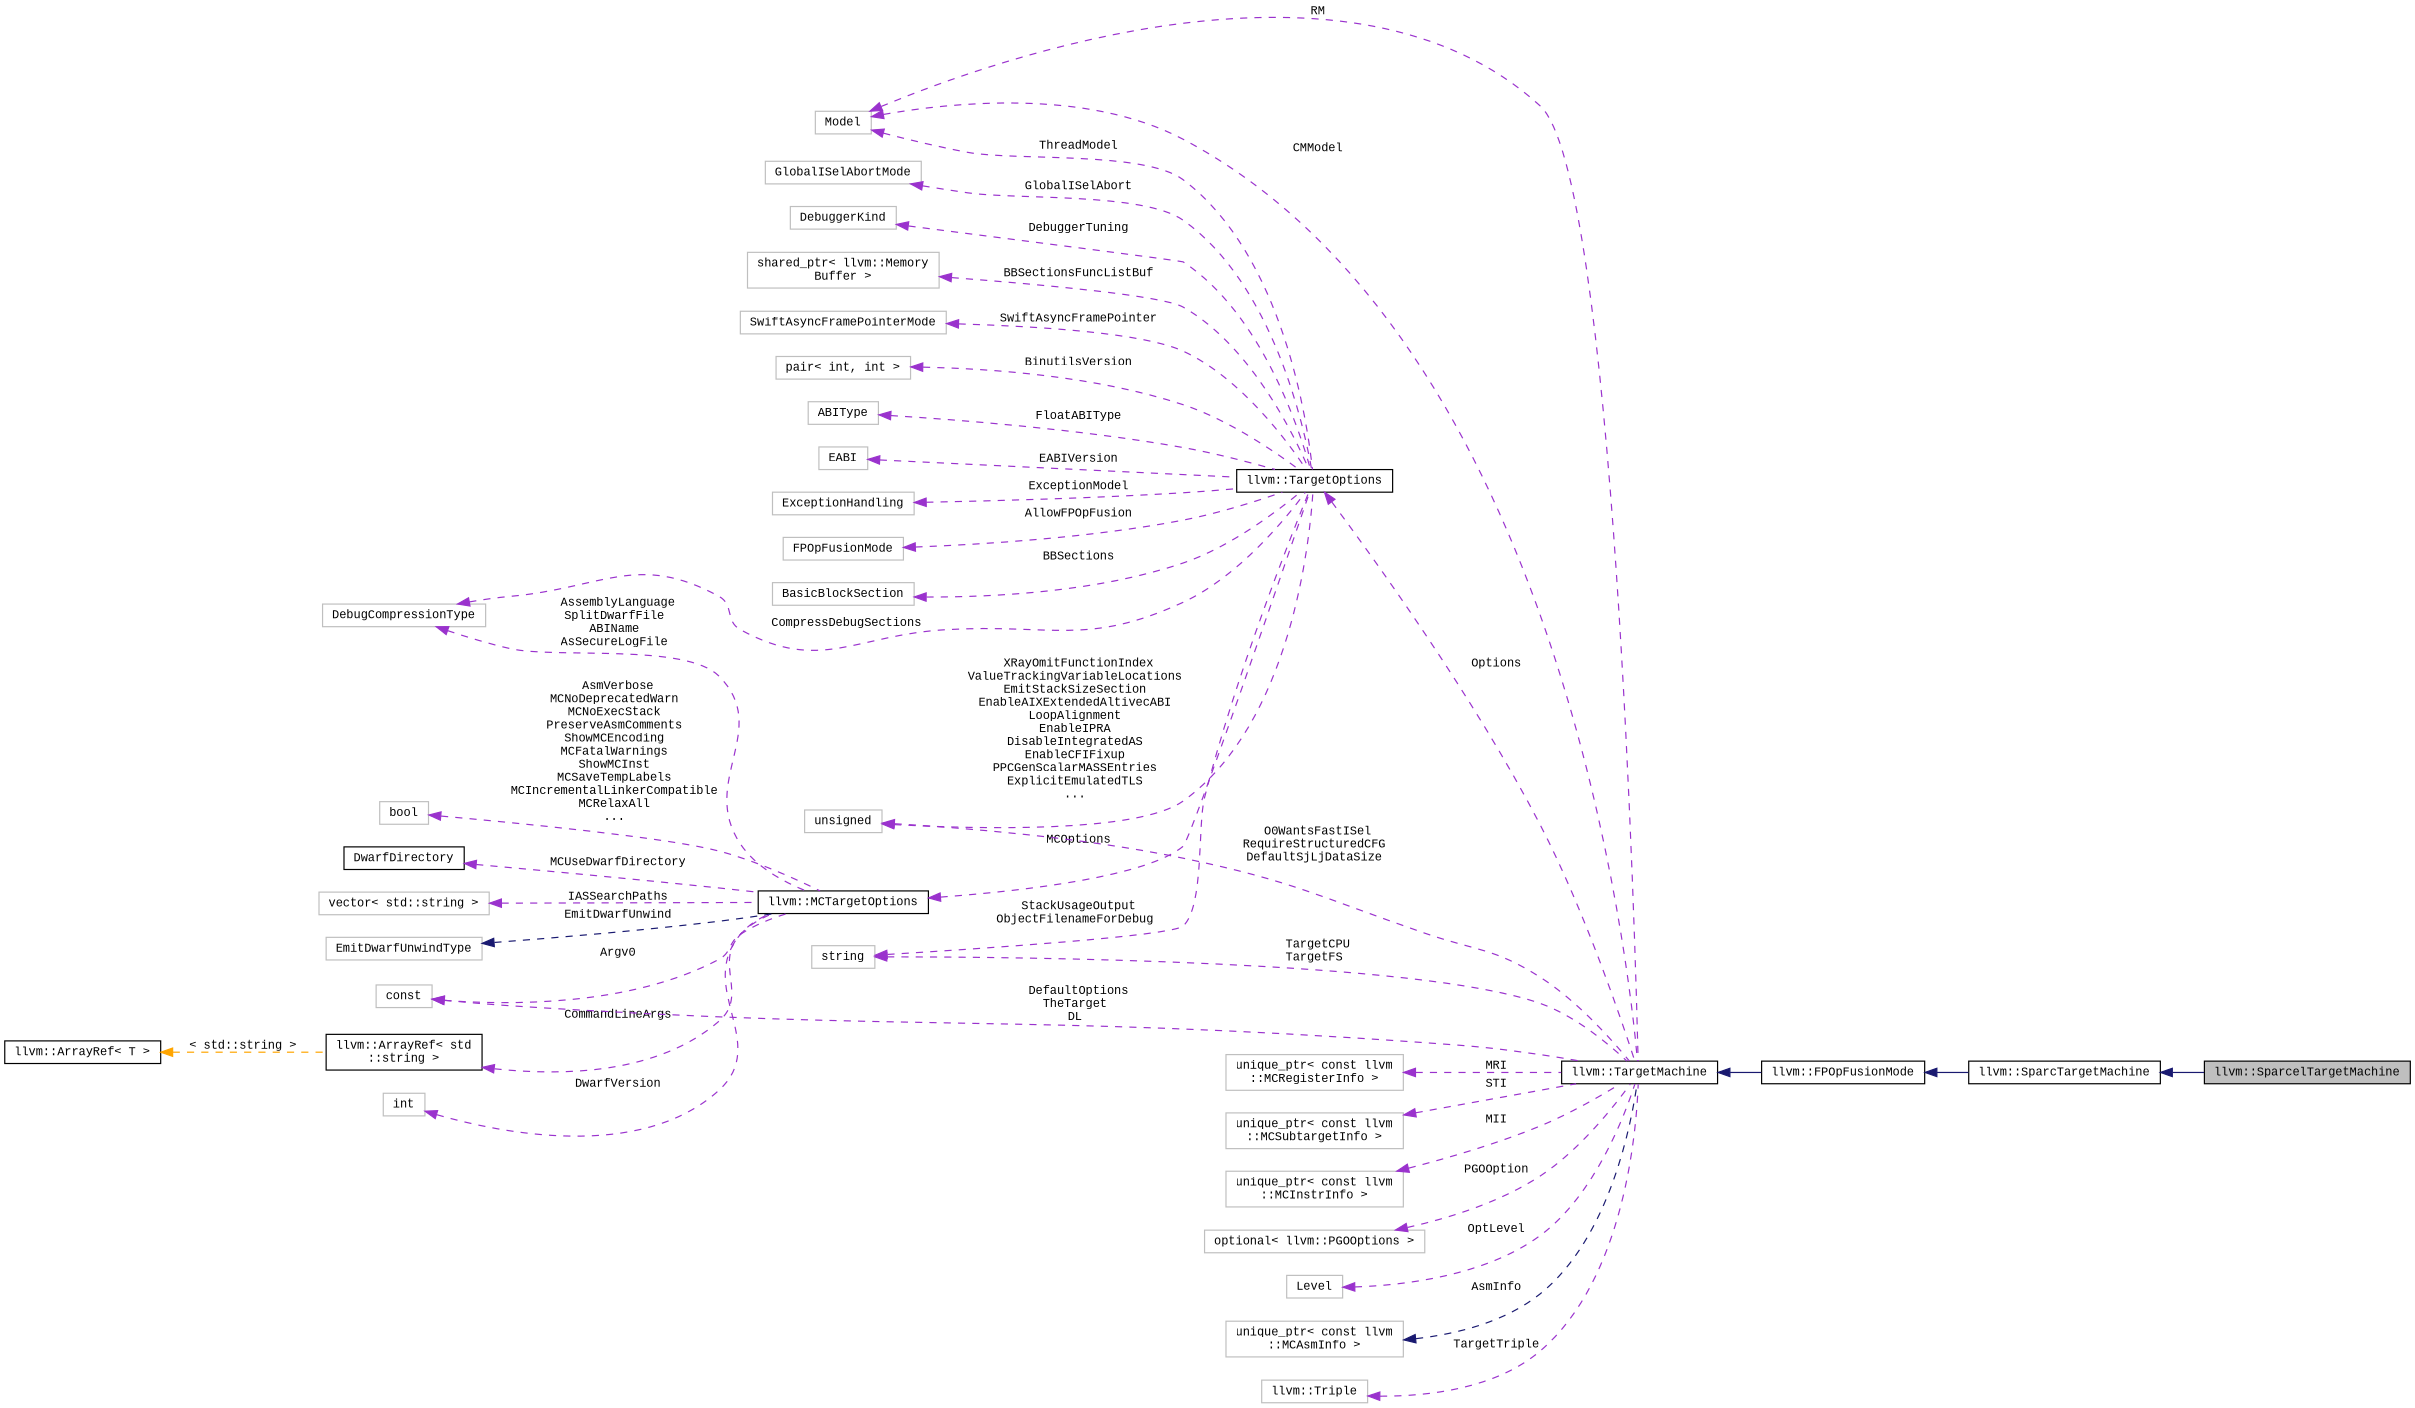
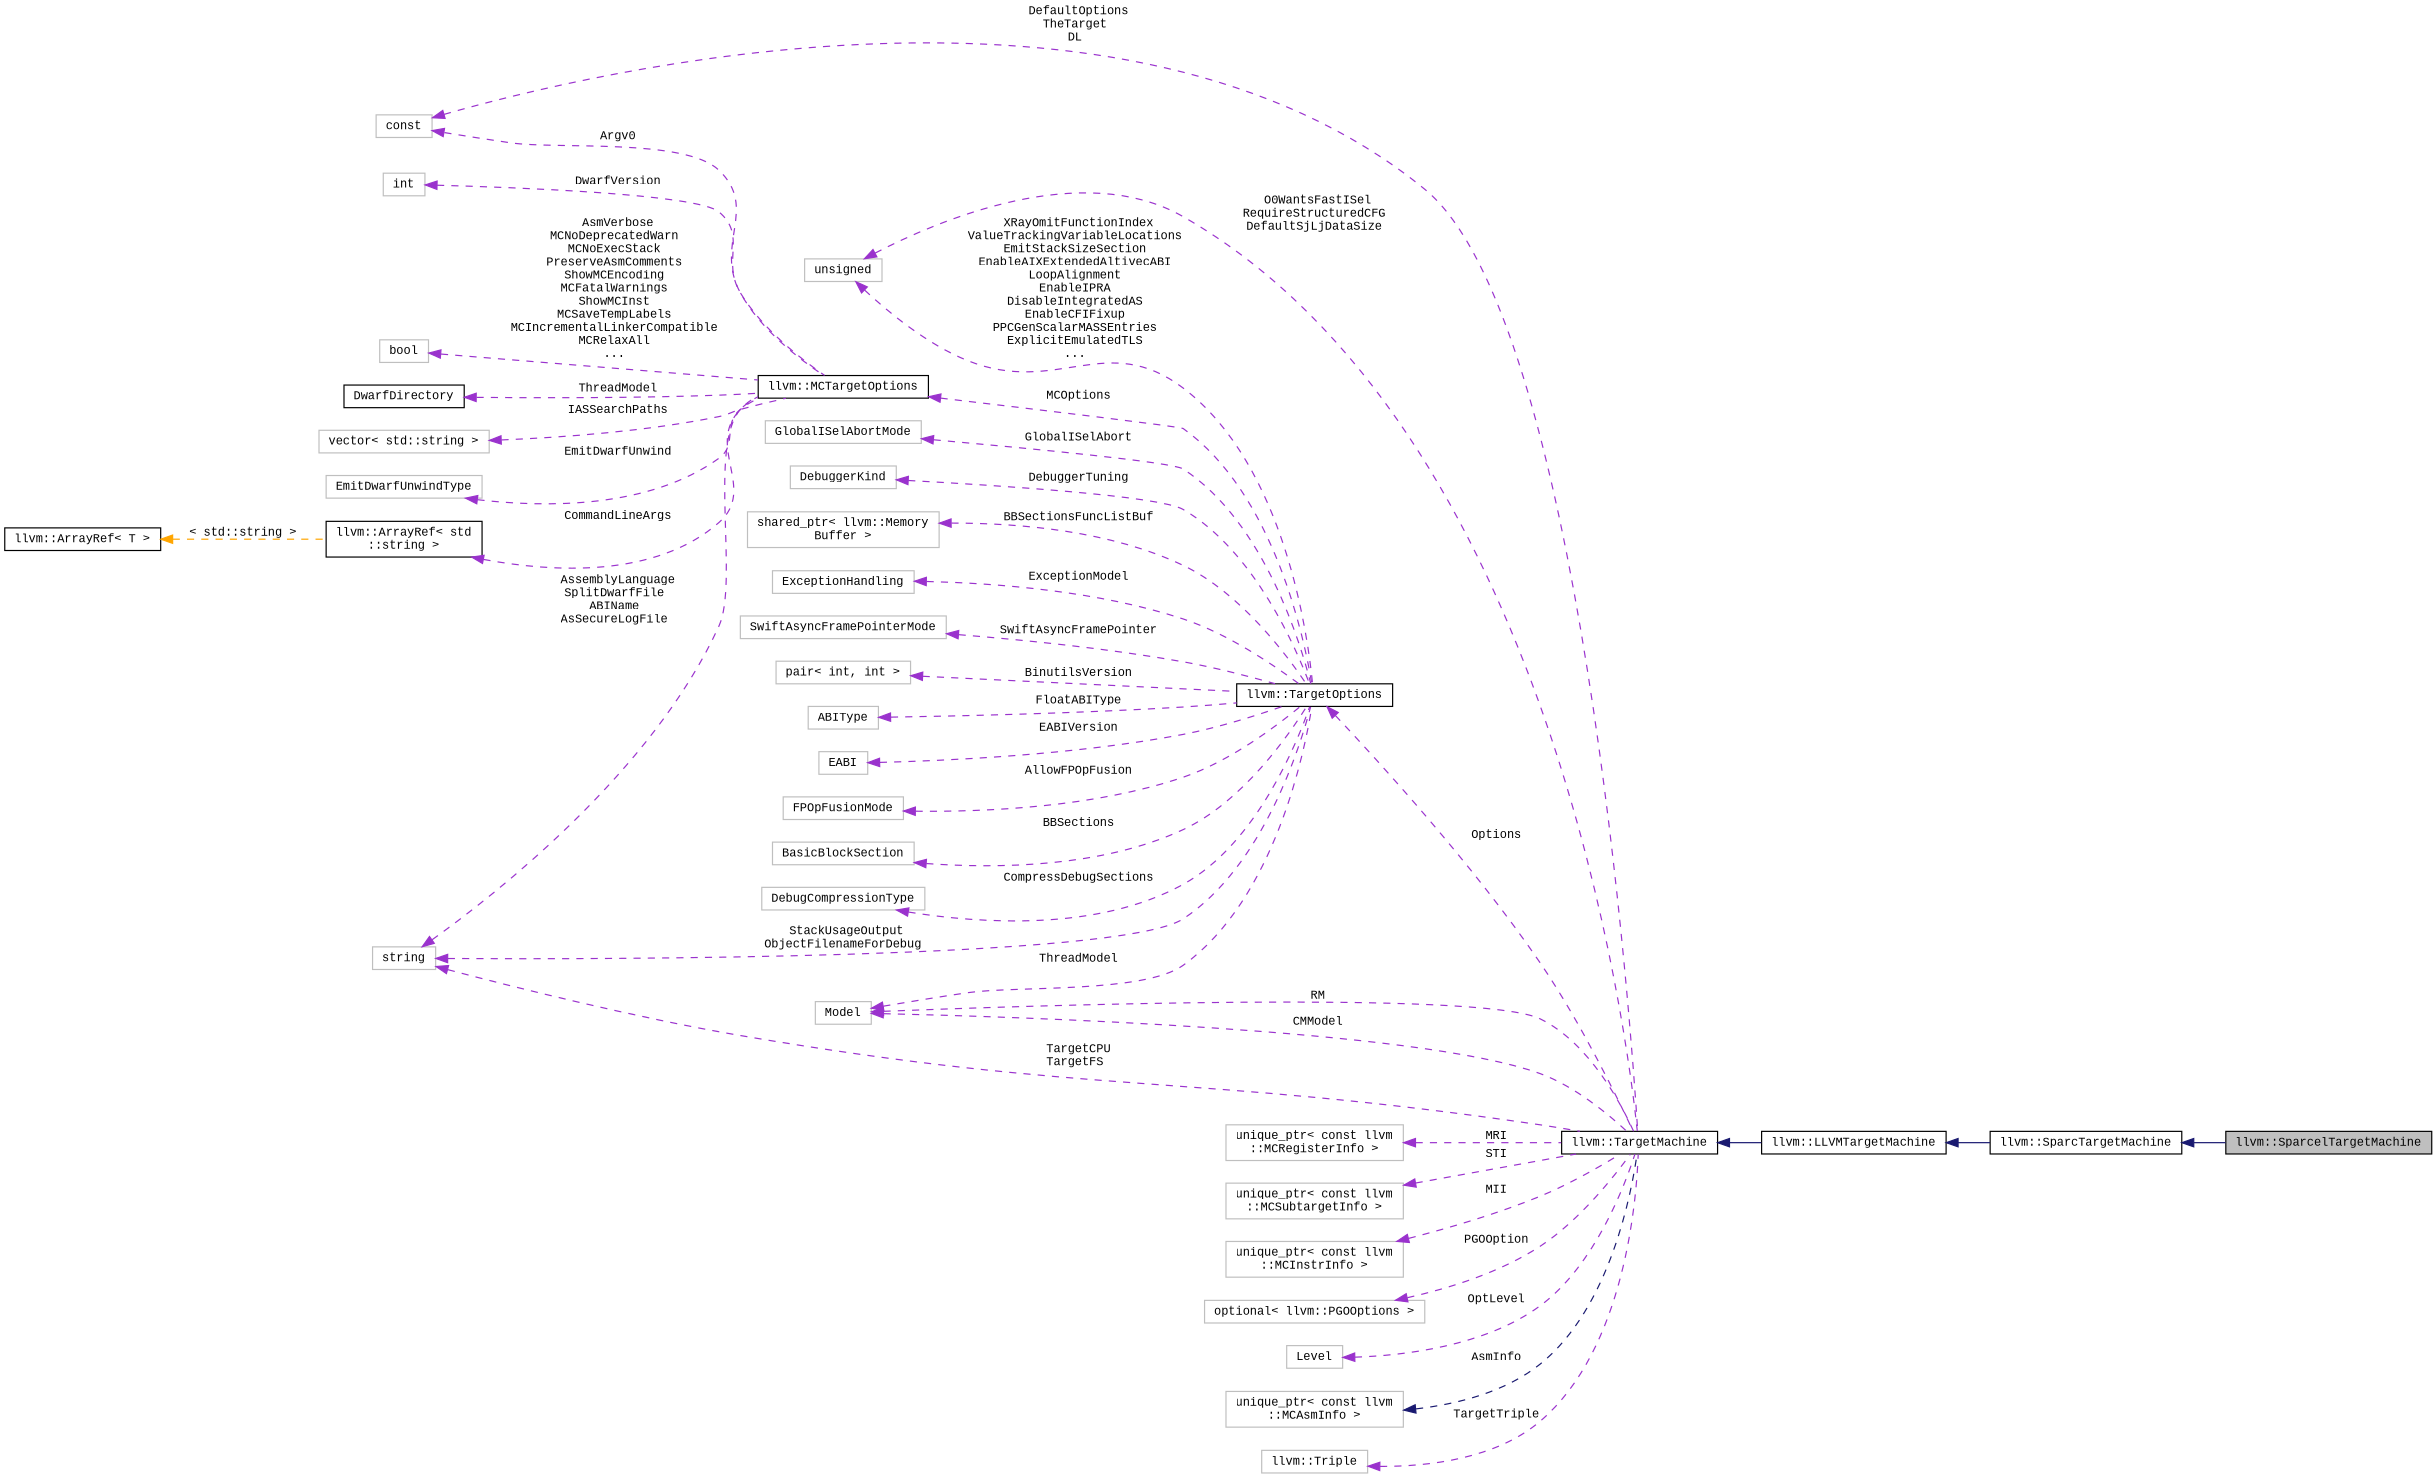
  digraph {
    fontname="Liberation Mono"
    rankdir=LR
    node [color=grey75 fontname="Liberation Mono" fontsize=10 shape=record]
    edge [color=darkorchid3 dir=back fontname="Liberation Mono" fontsize=10 labelfontname=Helvetica labelfontsize=10 style=dashed]
    n1 [color=black fillcolor=grey75 fontcolor=black height=0.2 label="llvm::SparcelTargetMachine" style=filled width=0.4]
    n2 [color=black height=0.2 label="llvm::SparcTargetMachine" width=0.4]
-   n3 [color=black height=0.2 label="llvm::FPOpFusionMode" width=0.4]
+   n3 [color=black height=0.2 label="llvm::LLVMTargetMachine" width=0.4]
    n4 [color=black height=0.2 label="llvm::TargetMachine" width=0.4]
    n5 [color=black height=0.2 label="llvm::TargetOptions" width=0.4]
    n6 [height=0.2 label=SwiftAsyncFramePointerMode width=0.4]
    n7 [height=0.2 label="pair\< int, int \>" width=0.4]
    n8 [height=0.2 label=ABIType width=0.4]
    n9 [height=0.2 label=EABI width=0.4]
    n10 [height=0.2 label=Model width=0.4]
    n11 [height=0.2 label=FPOpFusionMode width=0.4]
    n12 [height=0.2 label=BasicBlockSection width=0.4]
    n13 [height=0.2 label=DebugCompressionType width=0.4]
    n14 [color=black height=0.2 label="llvm::MCTargetOptions" width=0.4]
    n15 [color=black height=0.2 label=DwarfDirectory width=0.4]
    n16 [height=0.2 label="vector\< std::string \>" width=0.4]
    n17 [height=0.2 label=EmitDwarfUnwindType width=0.4]
    n18 [color=black height=0.2 label="llvm::ArrayRef\< std\l::string \>" width=0.4]
    n19 [color=black height=0.2 label="llvm::ArrayRef\< T \>" width=0.4]
    n20 [height=0.2 label=int width=0.4]
    n21 [height=0.2 label=string width=0.4]
    n22 [height=0.2 label=bool width=0.4]
    n23 [height=0.2 label=const width=0.4]
    n24 [height=0.2 label=GlobalISelAbortMode width=0.4]
    n25 [height=0.2 label=DebuggerKind width=0.4]
    n26 [height=0.2 label="shared_ptr\< llvm::Memory\lBuffer \>" width=0.4]
    n27 [height=0.2 label=unsigned width=0.4]
    n28 [height=0.2 label=ExceptionHandling width=0.4]
    n29 [height=0.2 label="unique_ptr\< const llvm\l::MCRegisterInfo \>" width=0.4]
    n30 [height=0.2 label="unique_ptr\< const llvm\l::MCSubtargetInfo \>" width=0.4]
    n31 [height=0.2 label="unique_ptr\< const llvm\l::MCInstrInfo \>" width=0.4]
    n32 [height=0.2 label="optional\< llvm::PGOOptions \>" width=0.4]
    n33 [height=0.2 label=Level width=0.4]
    n34 [height=0.2 label="unique_ptr\< const llvm\l::MCAsmInfo \>" width=0.4]
    n35 [height=0.2 label="llvm::Triple" width=0.4]
    n2 -> n1 [color=midnightblue style=solid]
    n3 -> n2 [color=midnightblue style=solid]
    n4 -> n3 [color=midnightblue style=solid]
    n5 -> n4 [label=" Options"]
    n6 -> n5 [label=" SwiftAsyncFramePointer"]
    n7 -> n5 [label=" BinutilsVersion"]
    n8 -> n5 [label=" FloatABIType"]
    n9 -> n5 [label=" EABIVersion"]
    n10 -> n4 [label=" RM"]
    n10 -> n4 [label=" CMModel"]
    n10 -> n5 [label=" ThreadModel"]
    n11 -> n5 [label=" AllowFPOpFusion"]
    n12 -> n5 [label=" BBSections"]
    n13 -> n5 [label=" CompressDebugSections"]
    n14 -> n5 [label=" MCOptions"]
-   n15 -> n14 [label=" MCUseDwarfDirectory"]
+   n15 -> n14 [label=" ThreadModel"]
    n16 -> n14 [label=" IASSearchPaths"]
-   n17 -> n14 [color=midnightblue label=" EmitDwarfUnwind"]
+   n17 -> n14 [label=" EmitDwarfUnwind"]
    n18 -> n14 [label=" CommandLineArgs"]
    n19 -> n18 [color=orange label=" \< std::string \>"]
    n20 -> n14 [label=" DwarfVersion"]
    n21 -> n4 [label=" TargetCPU\nTargetFS"]
    n21 -> n5 [label=" StackUsageOutput\nObjectFilenameForDebug"]
-   n13 -> n14 [label=" AssemblyLanguage\nSplitDwarfFile\nABIName\nAsSecureLogFile"]
+   n21 -> n14 [label=" AssemblyLanguage\nSplitDwarfFile\nABIName\nAsSecureLogFile"]
    n22 -> n14 [label=" AsmVerbose\nMCNoDeprecatedWarn\nMCNoExecStack\nPreserveAsmComments\nShowMCEncoding\nMCFatalWarnings\nShowMCInst\nMCSaveTempLabels\nMCIncrementalLinkerCompatible\nMCRelaxAll\n..."]
    n23 -> n4 [label=" DefaultOptions\nTheTarget\nDL"]
    n23 -> n14 [label=" Argv0"]
    n24 -> n5 [label=" GlobalISelAbort"]
    n25 -> n5 [label=" DebuggerTuning"]
    n26 -> n5 [label=" BBSectionsFuncListBuf"]
    n27 -> n4 [label=" O0WantsFastISel\nRequireStructuredCFG\nDefaultSjLjDataSize"]
    n27 -> n5 [label=" XRayOmitFunctionIndex\nValueTrackingVariableLocations\nEmitStackSizeSection\nEnableAIXExtendedAltivecABI\nLoopAlignment\nEnableIPRA\nDisableIntegratedAS\nEnableCFIFixup\nPPCGenScalarMASSEntries\nExplicitEmulatedTLS\n..."]
    n28 -> n5 [label=" ExceptionModel"]
    n29 -> n4 [label=" MRI"]
    n30 -> n4 [label=" STI"]
    n31 -> n4 [label=" MII"]
    n32 -> n4 [label=" PGOOption"]
    n33 -> n4 [label=" OptLevel"]
    n34 -> n4 [color=midnightblue label=" AsmInfo"]
    n35 -> n4 [label=" TargetTriple"]
  }
